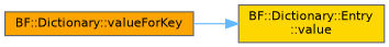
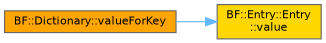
  digraph {
    rankdir=LR
    node [fontname=Helvetica fontsize=10 shape=box style=filled]
    n1 [color=gray40 fillcolor=orange fontcolor=black height=0.2 label="BF::Dictionary::valueForKey" width=0.4]
-   n2 [color=grey40 fillcolor=gold height=0.2 label="BF::Dictionary::Entry\l::value" width=0.4]
+   n2 [color=grey40 fillcolor=gold height=0.2 label="BF::Entry::Entry\l::value" width=0.4]
    n1 -> n2 [color=steelblue1 fontname=Helvetica fontsize=10 labelfontname=Helvetica labelfontsize=10 style=solid]
  }
